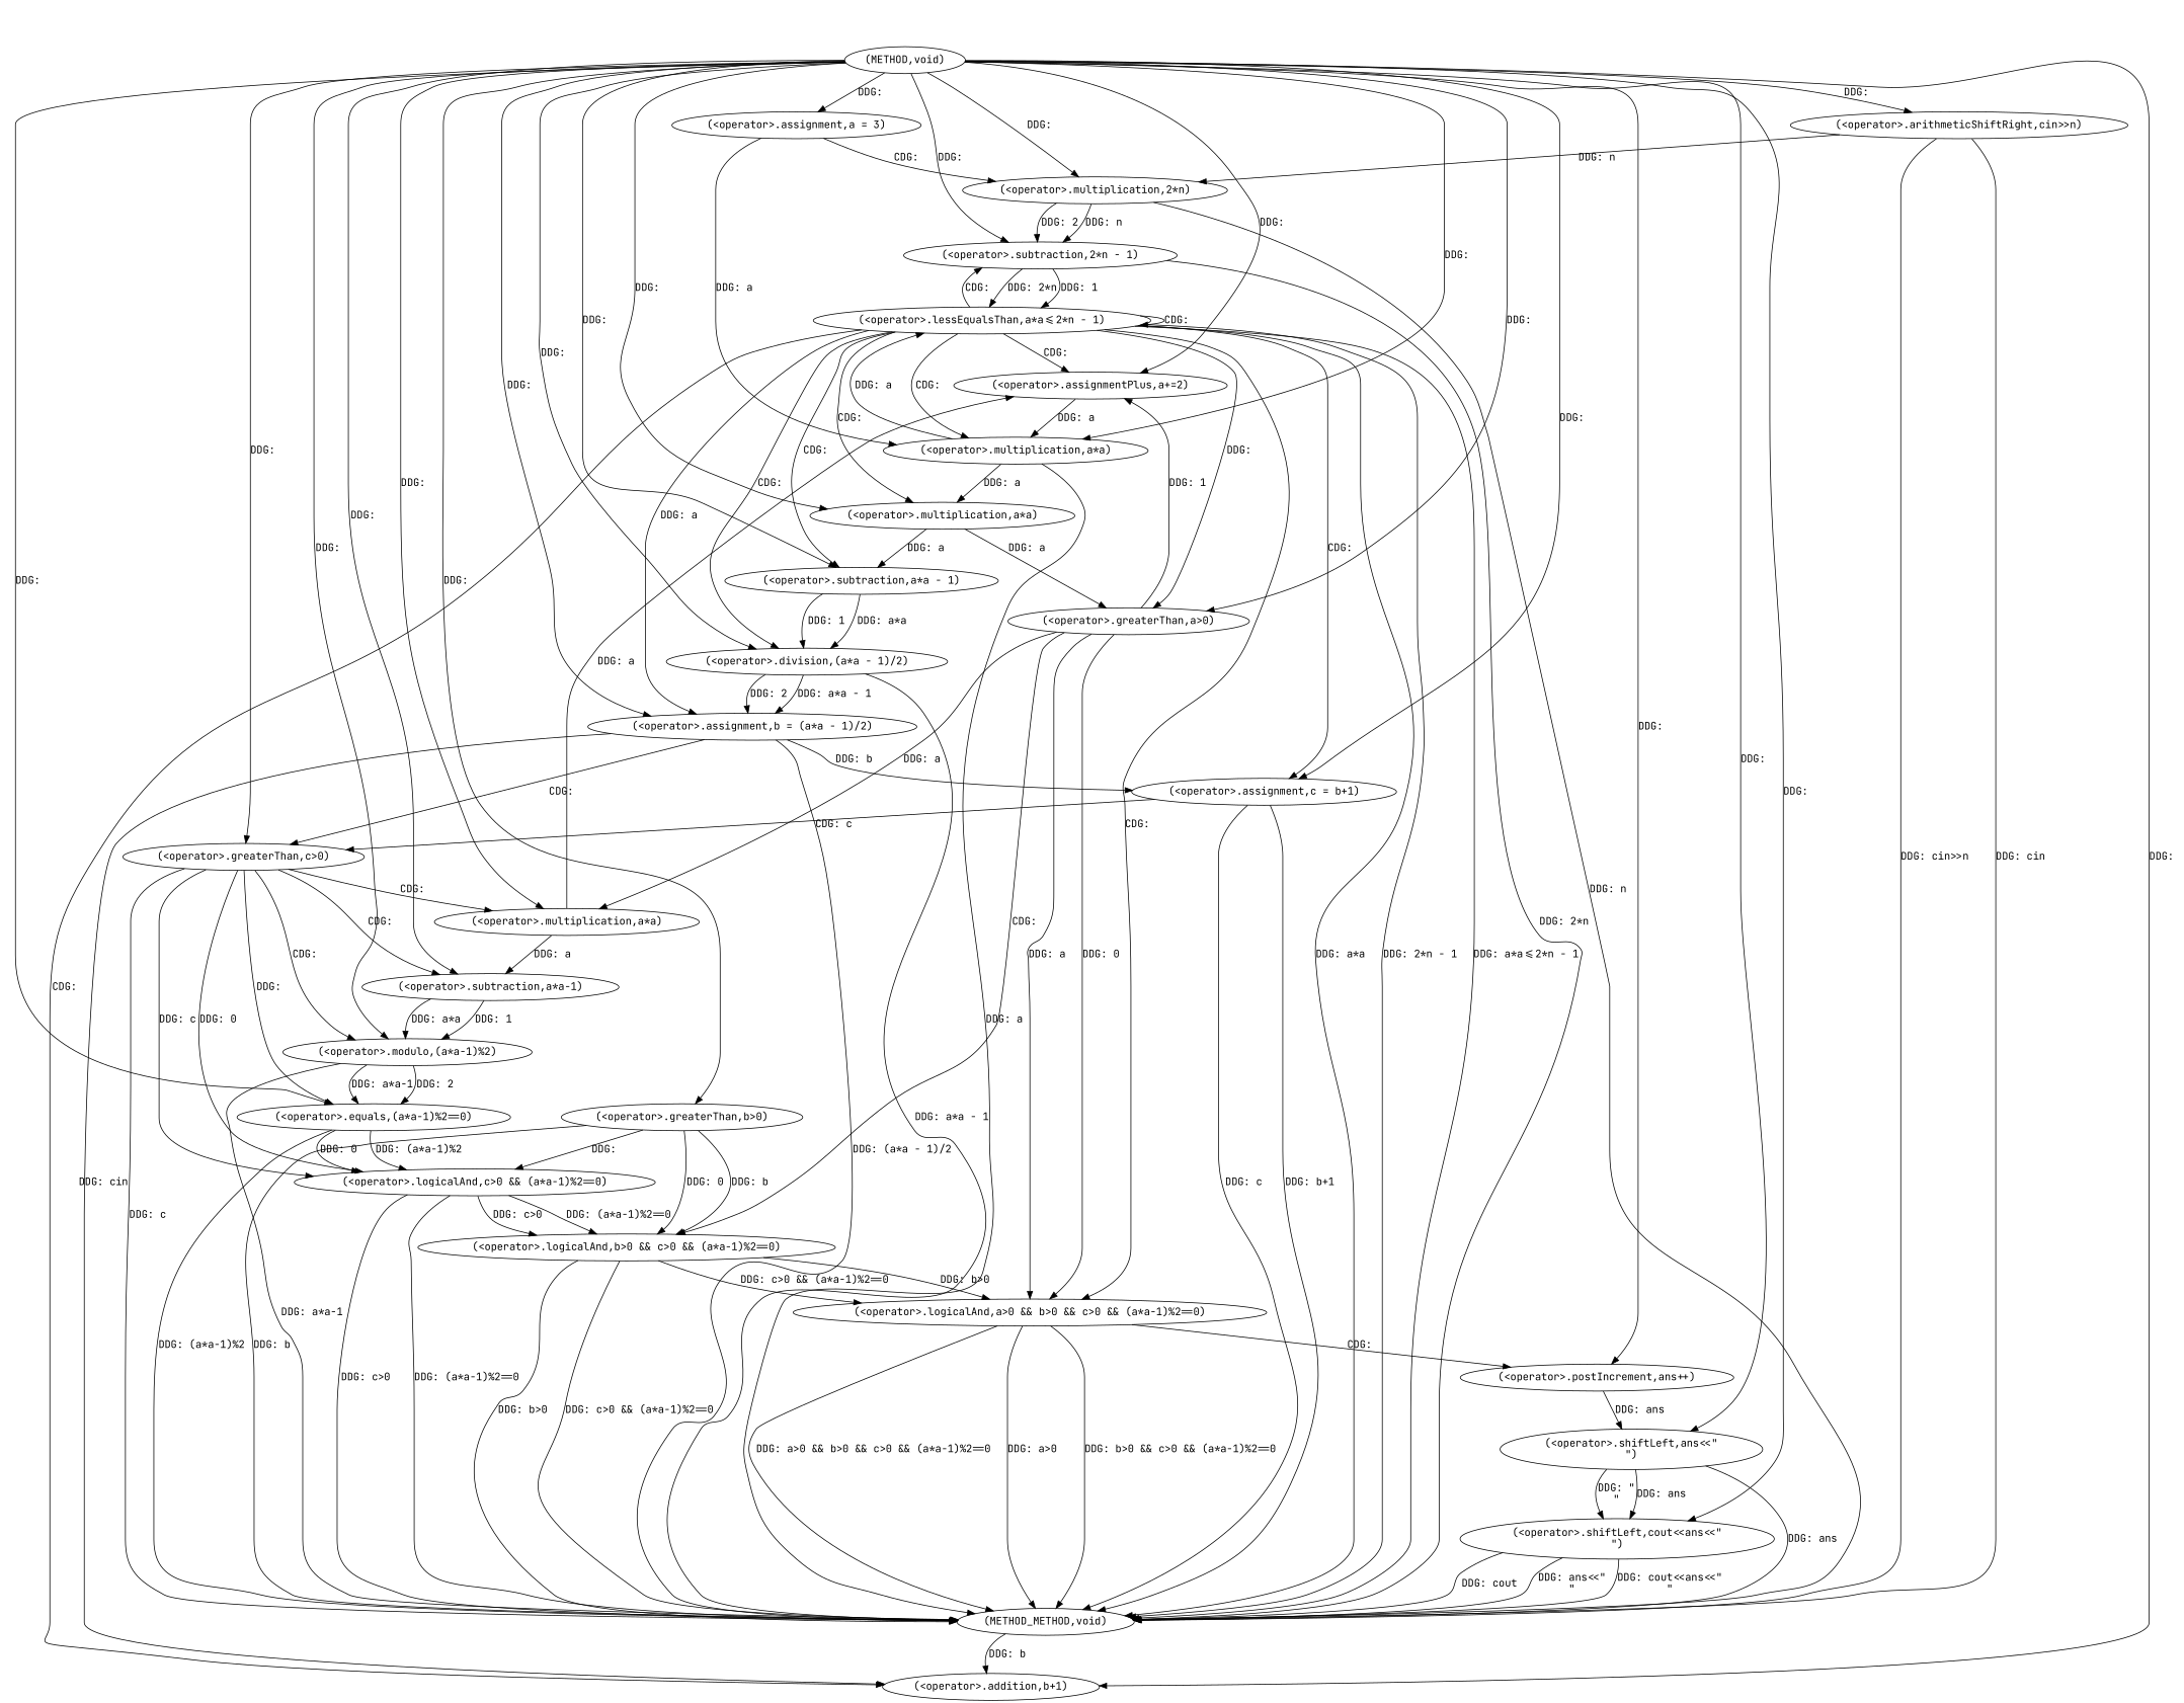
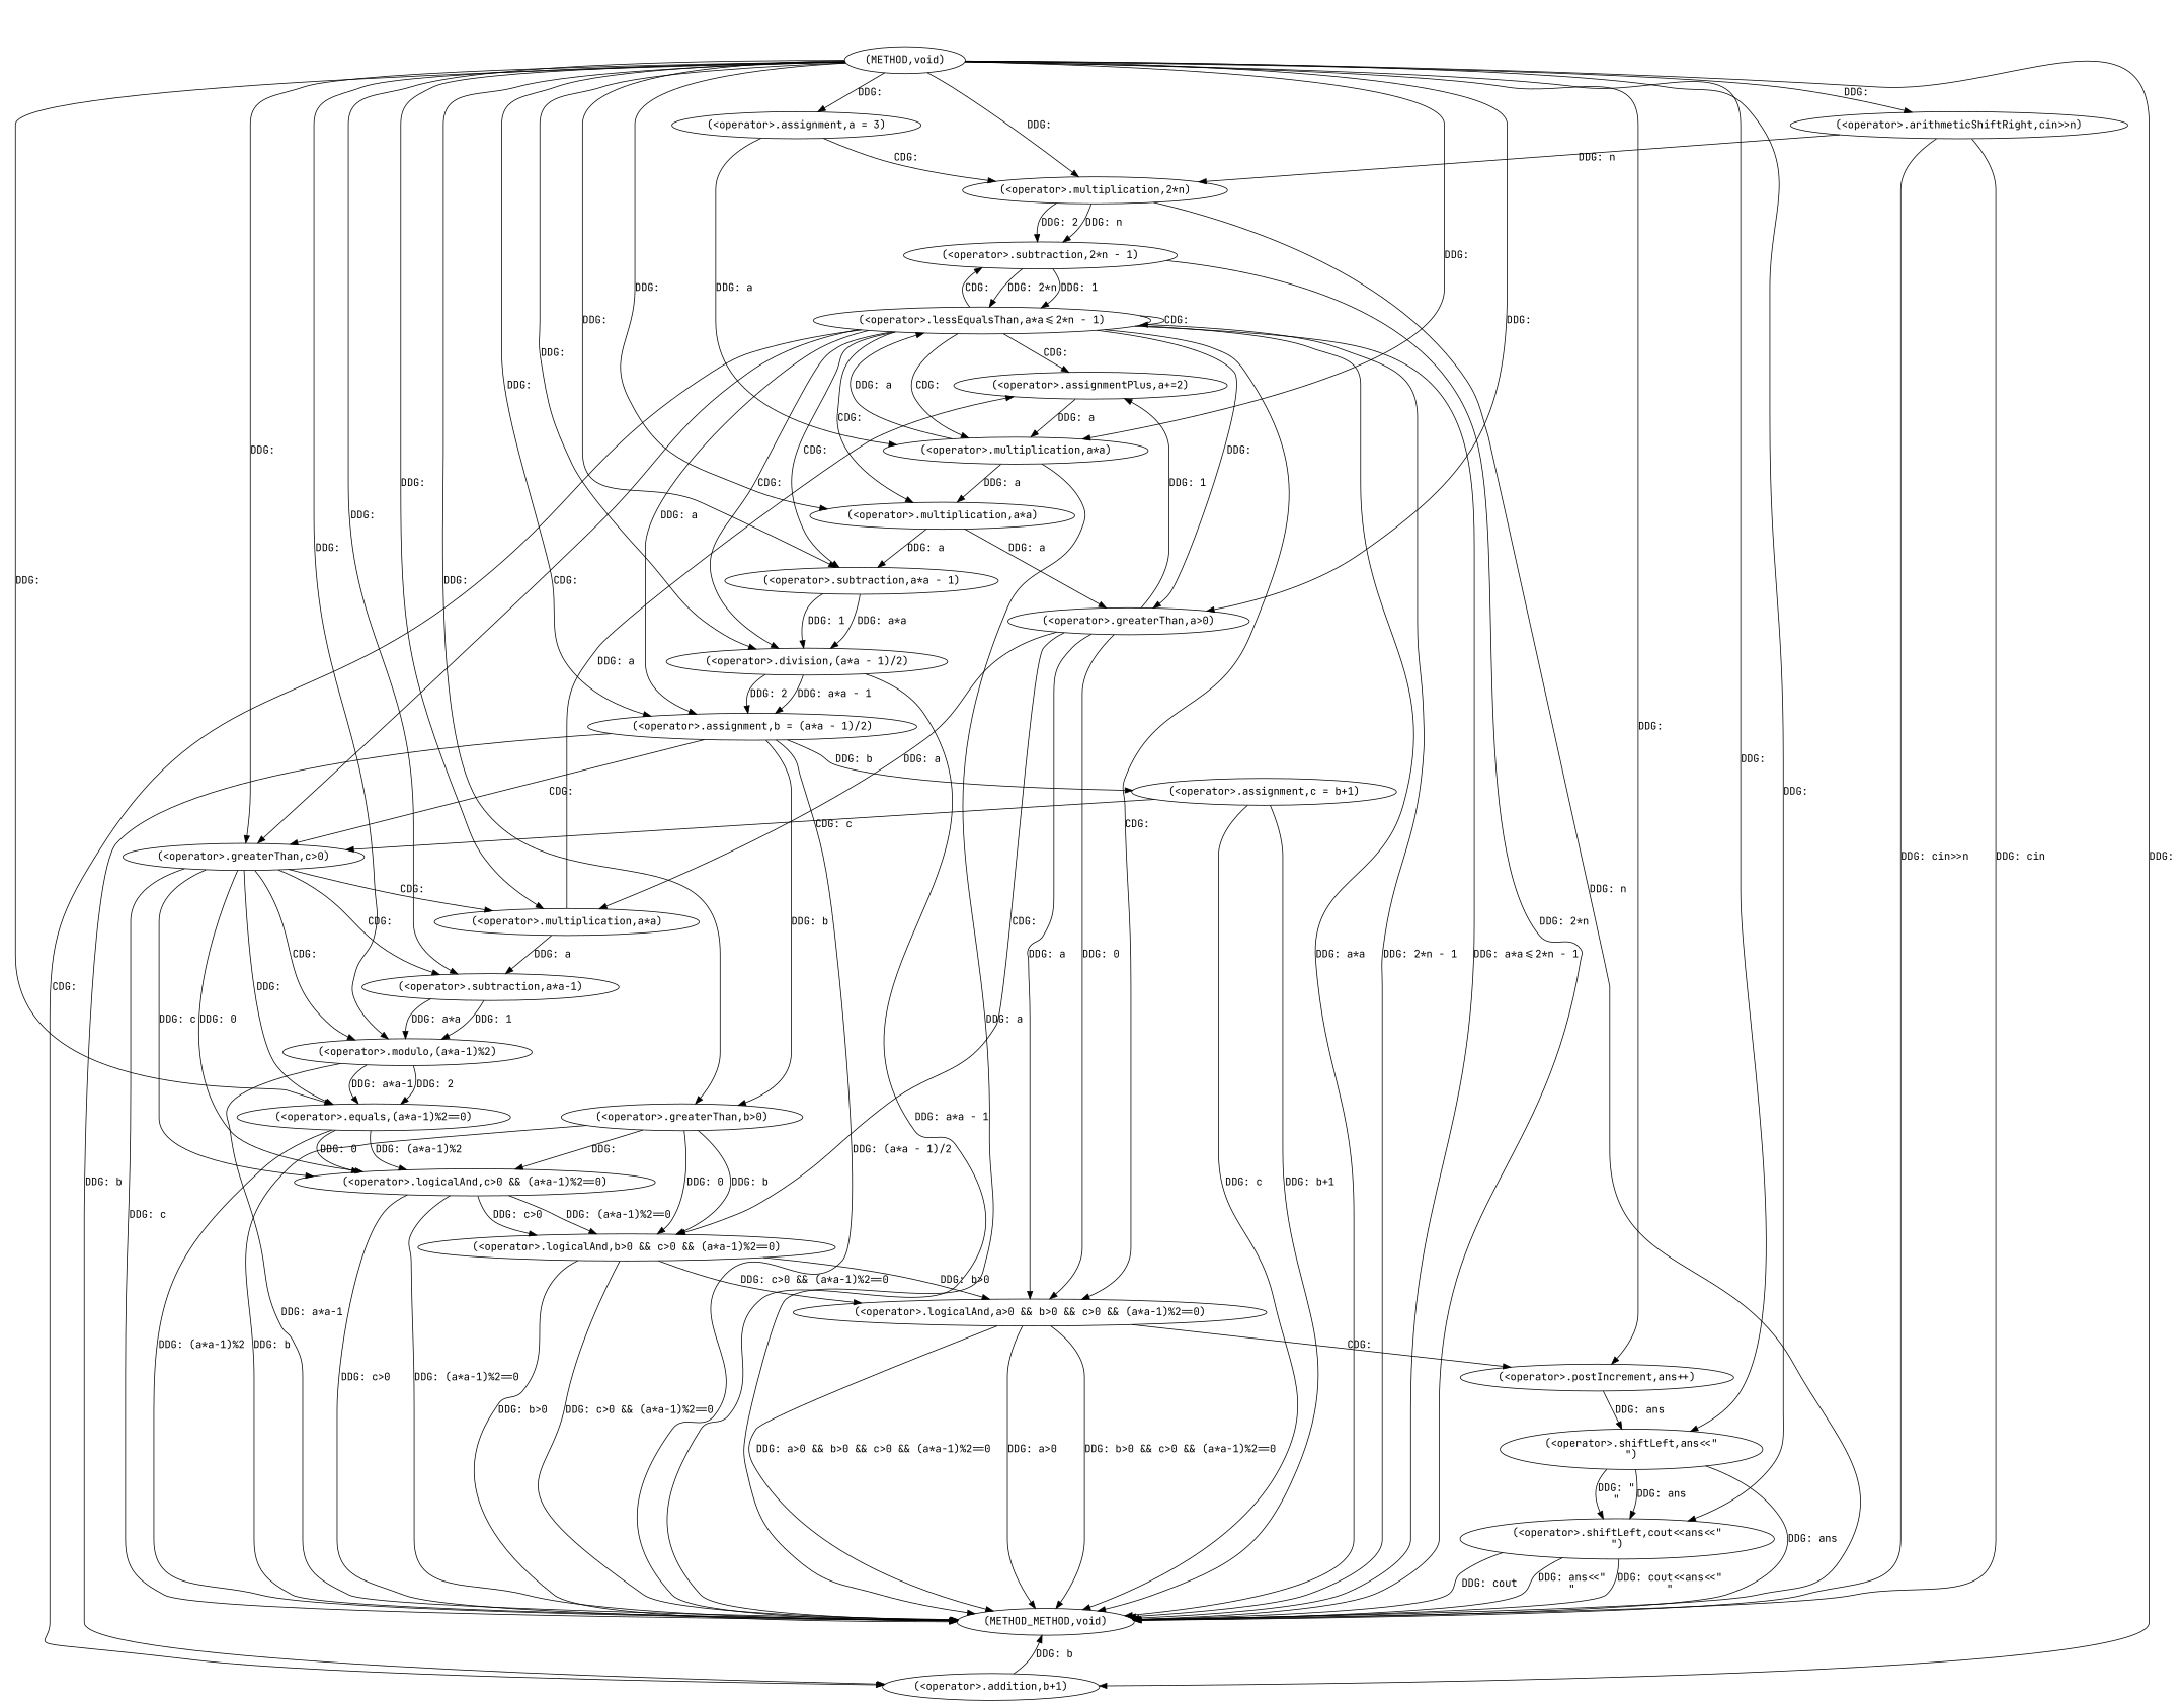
  digraph {
    fontname="JetBrains Mono"
    node [fontname="JetBrains Mono"]
    edge [fontname="JetBrains Mono"]
    n1 [label="(METHOD,void)"]
    n2 [label="(<operator>.arithmeticShiftRight,cin>>n)"]
    n3 [label="(<operator>.shiftLeft,cout<<ans<<\"\n\")"]
    n4 [label="(<operator>.assignment,a = 3)"]
    n5 [label="(<operator>.assignmentPlus,a+=2)"]
    n6 [label="(<operator>.assignment,b = (a*a - 1)/2)"]
    n7 [label="(<operator>.assignment,c = b+1)"]
    n8 [label="(<operator>.shiftLeft,ans<<\"\n\")"]
    n9 [label="(<operator>.multiplication,a*a)"]
    n10 [label="(<operator>.subtraction,2*n - 1)"]
    n11 [label="(<operator>.multiplication,2*n)"]
    n12 [label="(<operator>.division,(a*a - 1)/2)"]
    n13 [label="(<operator>.addition,b+1)"]
    n14 [label="(<operator>.postIncrement,ans++)"]
    n15 [label="(<operator>.subtraction,a*a - 1)"]
    n16 [label="(<operator>.greaterThan,a>0)"]
    n17 [label="(<operator>.multiplication,a*a)"]
    n18 [label="(<operator>.greaterThan,b>0)"]
    n19 [label="(<operator>.greaterThan,c>0)"]
    n20 [label="(<operator>.equals,(a*a-1)%2==0)"]
    n21 [label="(<operator>.modulo,(a*a-1)%2)"]
    n22 [label="(<operator>.subtraction,a*a-1)"]
    n23 [label="(<operator>.multiplication,a*a)"]
    n24 [label="(METHOD_METHOD,void)"]
    n25 [label="(<operator>.lessEqualsThan,a*a<=2*n - 1)"]
    n26 [label="(<operator>.logicalAnd,a>0 && b>0 && c>0 && (a*a-1)%2==0)"]
    n27 [label="(<operator>.logicalAnd,b>0 && c>0 && (a*a-1)%2==0)"]
    n28 [label="(<operator>.logicalAnd,c>0 && (a*a-1)%2==0)"]
    n1 -> n2 [label="DDG: "]
    n1 -> n3 [label="DDG: "]
    n1 -> n4 [label="DDG: "]
-   n1 -> n5 [label="DDG: "]
    n1 -> n6 [label="DDG: "]
-   n1 -> n7 [label="DDG: "]
    n1 -> n8 [label="DDG: "]
    n1 -> n9 [label="DDG: "]
-   n1 -> n10 [label="DDG: "]
    n1 -> n11 [label="DDG: "]
    n1 -> n12 [label="DDG: "]
    n1 -> n13 [label="DDG: "]
    n1 -> n14 [label="DDG: "]
    n1 -> n15 [label="DDG: "]
    n1 -> n16 [label="DDG: "]
    n1 -> n17 [label="DDG: "]
    n1 -> n18 [label="DDG: "]
    n1 -> n19 [label="DDG: "]
    n1 -> n20 [label="DDG: "]
    n1 -> n21 [label="DDG: "]
    n1 -> n22 [label="DDG: "]
    n1 -> n23 [label="DDG: "]
    n2 -> n11 [label="DDG: n"]
    n2 -> n24 [label="DDG: cin>>n"]
    n2 -> n24 [label="DDG: cin"]
    n3 -> n24 [label="DDG: ans<<\"\n\""]
    n3 -> n24 [label="DDG: cout<<ans<<\"\n\""]
    n3 -> n24 [label="DDG: cout"]
    n4 -> n9 [label="DDG: a"]
    n4 -> n11 [label="CDG: "]
    n5 -> n9 [label="DDG: a"]
    n6 -> n7 [label="DDG: b"]
-   n6 -> n13 [label="DDG: cin"]
+   n6 -> n13 [label="DDG: b"]
+   n6 -> n18 [label="DDG: b"]
    n6 -> n19 [label="CDG: "]
    n6 -> n24 [label="DDG: (a*a - 1)/2"]
    n7 -> n19 [label="CDG: c"]
    n7 -> n24 [label="DDG: c"]
    n7 -> n24 [label="DDG: b+1"]
    n8 -> n3 [label="DDG: \"\n\""]
    n8 -> n3 [label="DDG: ans"]
    n8 -> n24 [label="DDG: ans"]
    n9 -> n17 [label="DDG: a"]
    n9 -> n24 [label="DDG: a"]
    n9 -> n25 [label="DDG: a"]
    n10 -> n24 [label="DDG: 2*n"]
    n10 -> n25 [label="DDG: 2*n"]
    n10 -> n25 [label="DDG: 1"]
    n11 -> n10 [label="DDG: 2"]
    n11 -> n10 [label="DDG: n"]
    n11 -> n24 [label="DDG: n"]
    n12 -> n6 [label="DDG: a*a - 1"]
    n12 -> n6 [label="DDG: 2"]
    n12 -> n24 [label="DDG: a*a - 1"]
-   n24 -> n13 [label="DDG: b"]
+   n13 -> n24 [label="DDG: b"]
    n14 -> n8 [label="DDG: ans"]
    n15 -> n12 [label="DDG: 1"]
    n15 -> n12 [label="DDG: a*a"]
    n16 -> n5 [label="DDG: 1"]
    n16 -> n23 [label="DDG: a"]
    n16 -> n26 [label="DDG: a"]
    n16 -> n26 [label="DDG: 0"]
    n16 -> n27 [label="CDG: "]
    n17 -> n15 [label="DDG: a"]
    n17 -> n16 [label="DDG: a"]
    n18 -> n24 [label="DDG: b"]
    n18 -> n27 [label="DDG: 0"]
    n18 -> n27 [label="DDG: b"]
    n18 -> n28 [label="DDG: "]
    n19 -> n20 [label="DDG: "]
    n19 -> n21 [label="CDG: "]
    n19 -> n22 [label="CDG: "]
    n19 -> n23 [label="CDG: "]
    n19 -> n24 [label="DDG: c"]
    n19 -> n28 [label="DDG: c"]
    n19 -> n28 [label="DDG: 0"]
    n20 -> n24 [label="DDG: (a*a-1)%2"]
    n20 -> n28 [label="DDG: 0"]
    n20 -> n28 [label="DDG: (a*a-1)%2"]
    n21 -> n20 [label="DDG: a*a-1"]
    n21 -> n20 [label="DDG: 2"]
    n21 -> n24 [label="DDG: a*a-1"]
    n22 -> n21 [label="DDG: 1"]
    n22 -> n21 [label="DDG: a*a"]
    n23 -> n5 [label="DDG: a"]
    n23 -> n22 [label="DDG: a"]
    n25 -> n5 [label="CDG: "]
    n25 -> n6 [label="DDG: a"]
-   n25 -> n7 [label="CDG: "]
+   n25 -> n19 [label="CDG: "]
    n25 -> n9 [label="CDG: "]
    n25 -> n10 [label="CDG: "]
    n25 -> n12 [label="CDG: "]
    n25 -> n13 [label="CDG: "]
    n25 -> n15 [label="CDG: "]
    n25 -> n16 [label="DDG: "]
    n25 -> n17 [label="CDG: "]
    n25 -> n24 [label="DDG: a*a"]
    n25 -> n24 [label="DDG: 2*n - 1"]
    n25 -> n24 [label="DDG: a*a<=2*n - 1"]
    n25 -> n25 [label="CDG: "]
    n25 -> n26 [label="CDG: "]
    n26 -> n14 [label="CDG: "]
    n26 -> n24 [label="DDG: a>0"]
    n26 -> n24 [label="DDG: b>0 && c>0 && (a*a-1)%2==0"]
    n26 -> n24 [label="DDG: a>0 && b>0 && c>0 && (a*a-1)%2==0"]
    n27 -> n24 [label="DDG: b>0"]
    n27 -> n24 [label="DDG: c>0 && (a*a-1)%2==0"]
    n27 -> n26 [label="DDG: c>0 && (a*a-1)%2==0"]
    n27 -> n26 [label="DDG: b>0"]
    n28 -> n24 [label="DDG: c>0"]
    n28 -> n24 [label="DDG: (a*a-1)%2==0"]
    n28 -> n27 [label="DDG: c>0"]
    n28 -> n27 [label="DDG: (a*a-1)%2==0"]
  }
